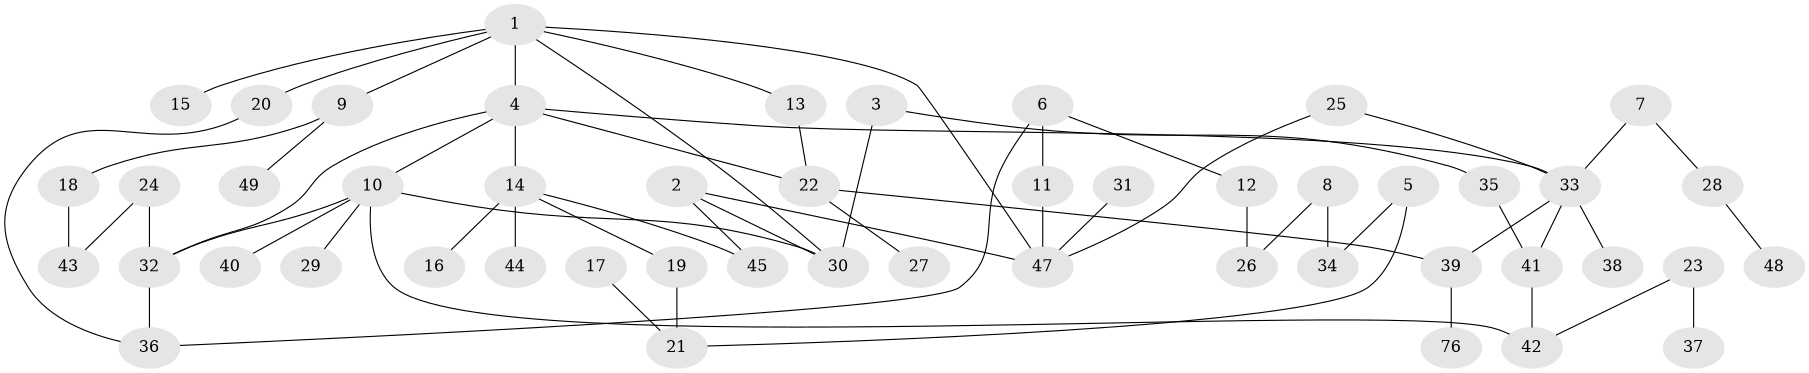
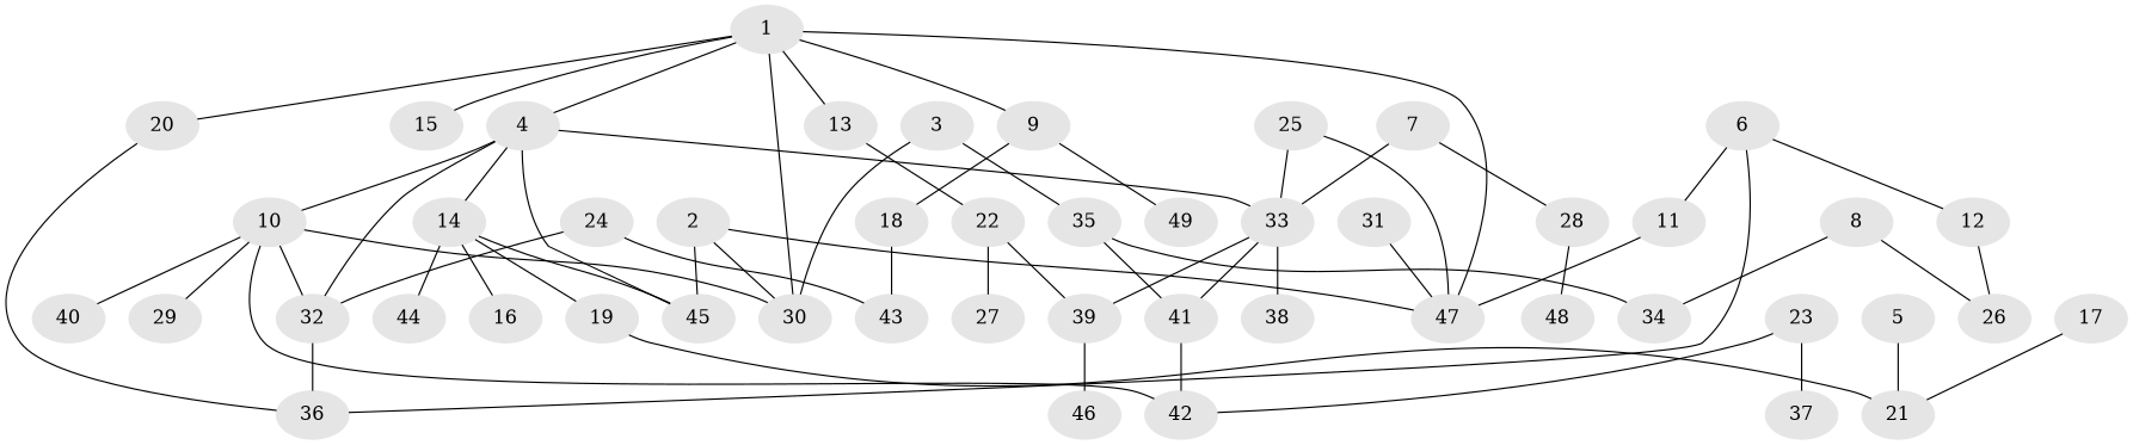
  graph {
    node [color=gray90 style=filled]
    edge [weight=1.0]
    1
    4
    9
    13
    15
    30
    47
    20
    10
    14
    22
    32
    33
    18
    49
    2
    45
    3
    35
    41
    42
    29
    40
    16
    19
    44
    27
    39
    36
    38
    5
    21
    34
    6
    11
    12
    26
    7
    28
    48
    8
    43
    17
-   46 [label=76]
+   46
    23
    37
    24
    25
    31
    1 -- 4
    1 -- 9
    1 -- 13
    1 -- 15
    1 -- 30
    1 -- 47
    1 -- 20
    4 -- 10
    4 -- 14
-   4 -- 22
+   4 -- 45
    4 -- 32
    4 -- 33
    9 -- 18
    9 -- 49
    13 -- 22
    20 -- 36
    10 -- 30
    10 -- 32
    10 -- 42
    10 -- 29
    10 -- 40
    14 -- 45
    14 -- 16
    14 -- 19
    14 -- 44 [weight=2.0]
    22 -- 27
    22 -- 39
    32 -- 36
    33 -- 41
    33 -- 39
    33 -- 38
    18 -- 43
    2 -- 30
    2 -- 47
    2 -- 45
    3 -- 30
    3 -- 35
    35 -- 41
    41 -- 42
    19 -- 21
    39 -- 46
    5 -- 21
-   5 -- 34
+   35 -- 34
    6 -- 36
    6 -- 11
    6 -- 12
    11 -- 47
    12 -- 26
    7 -- 33
    7 -- 28
    28 -- 48
    8 -- 34
    8 -- 26
    17 -- 21
    23 -- 42
    23 -- 37
    24 -- 32
    24 -- 43
    25 -- 47
    25 -- 33
    31 -- 47
  }
